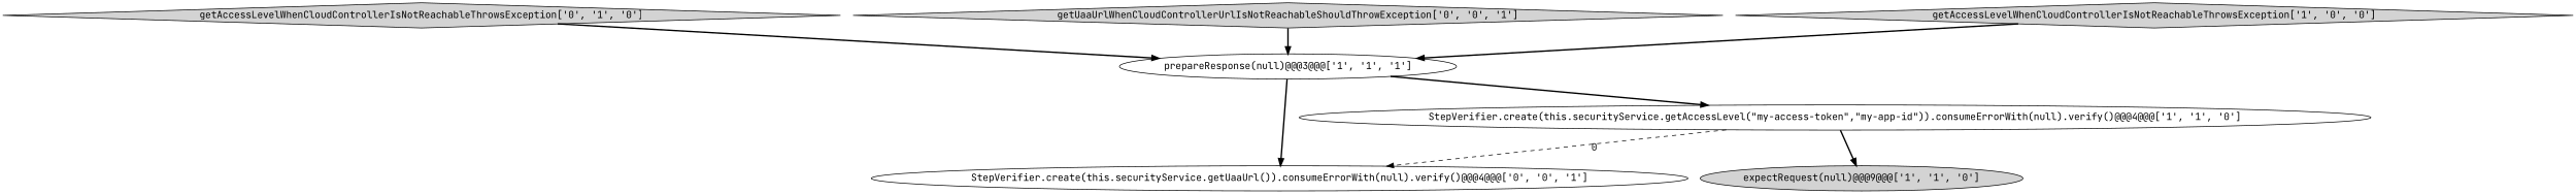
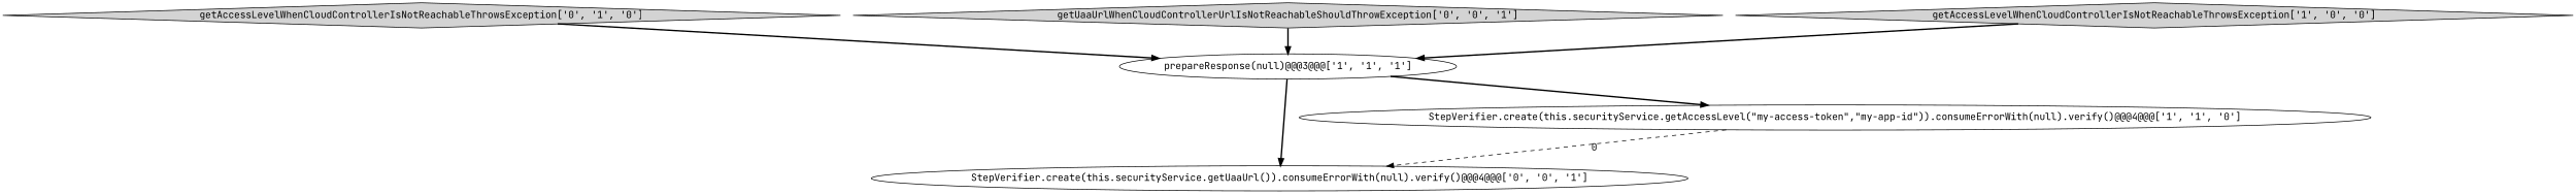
  digraph {
    fontname="JetBrains Mono"
    node [fillcolor=lightgray fontname="JetBrains Mono" shape=ellipse style=filled]
    edge [fontname="JetBrains Mono" style=bold]
    n1 [label="getAccessLevelWhenCloudControllerIsNotReachableThrowsException['0', '1', '0']" shape=diamond]
    n2 [fillcolor=white label="prepareResponse(null)@@@3@@@['1', '1', '1']"]
    n3 [fillcolor=white label="StepVerifier.create(this.securityService.getUaaUrl()).consumeErrorWith(null).verify()@@@4@@@['0', '0', '1']"]
    n4 [fillcolor=white label="StepVerifier.create(this.securityService.getAccessLevel(\"my-access-token\",\"my-app-id\")).consumeErrorWith(null).verify()@@@4@@@['1', '1', '0']"]
    n5 [label="getUaaUrlWhenCloudControllerUrlIsNotReachableShouldThrowException['0', '0', '1']" shape=diamond]
-   n6 [label="expectRequest(null)@@@9@@@['1', '1', '0']"]
    n7 [label="getAccessLevelWhenCloudControllerIsNotReachableThrowsException['1', '0', '0']" shape=diamond]
    n1 -> n2
    n2 -> n3
    n2 -> n4
    n4 -> n3 [label=0 style=dashed]
-   n4 -> n6
    n5 -> n2
    n7 -> n2
  }
